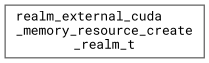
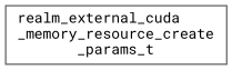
  digraph {
    rankdir=LR
    fontname="Roboto Mono"
-   n1 [color=grey40 fillcolor=white fontname="Roboto Mono" fontsize=10 height=0.2 label="realm_external_cuda\l_memory_resource_create\l_realm_t" shape=box style=filled width=0.4]
+   n1 [color=grey40 fillcolor=white fontname="Roboto Mono" fontsize=10 height=0.2 label="realm_external_cuda\l_memory_resource_create\l_params_t" shape=box style=filled width=0.4]
  }
